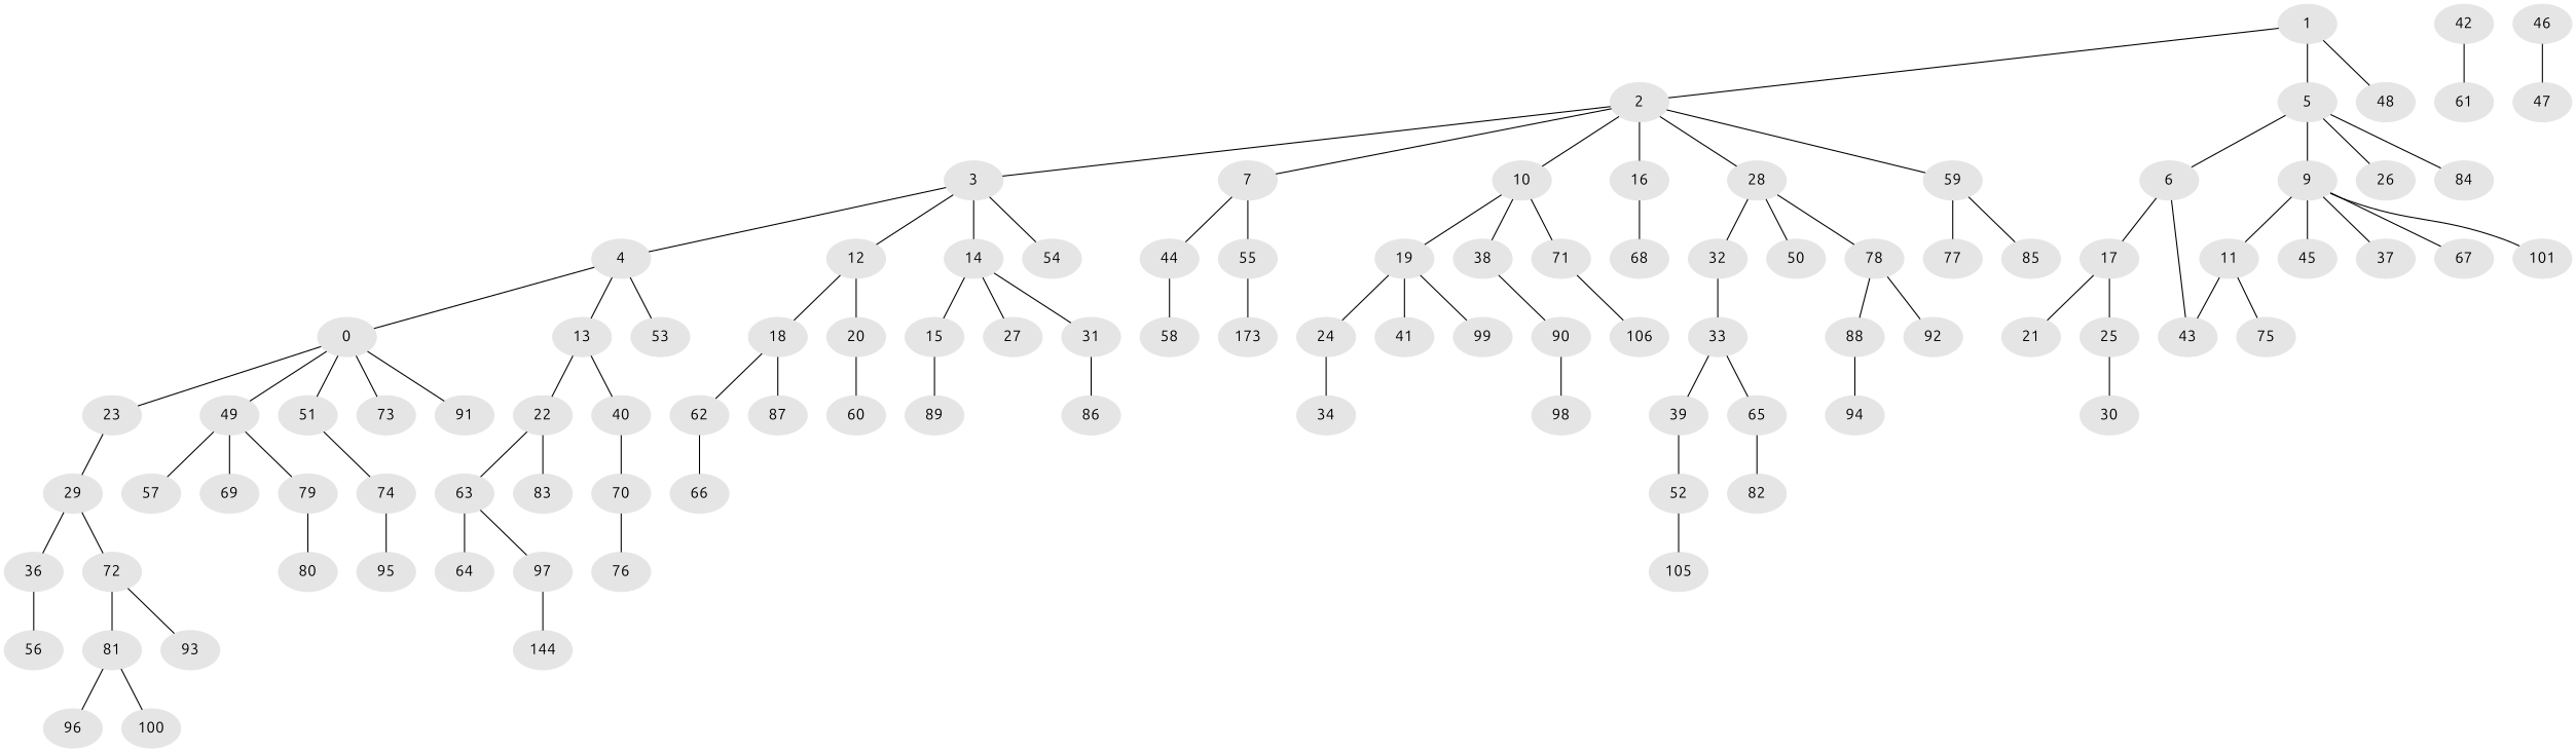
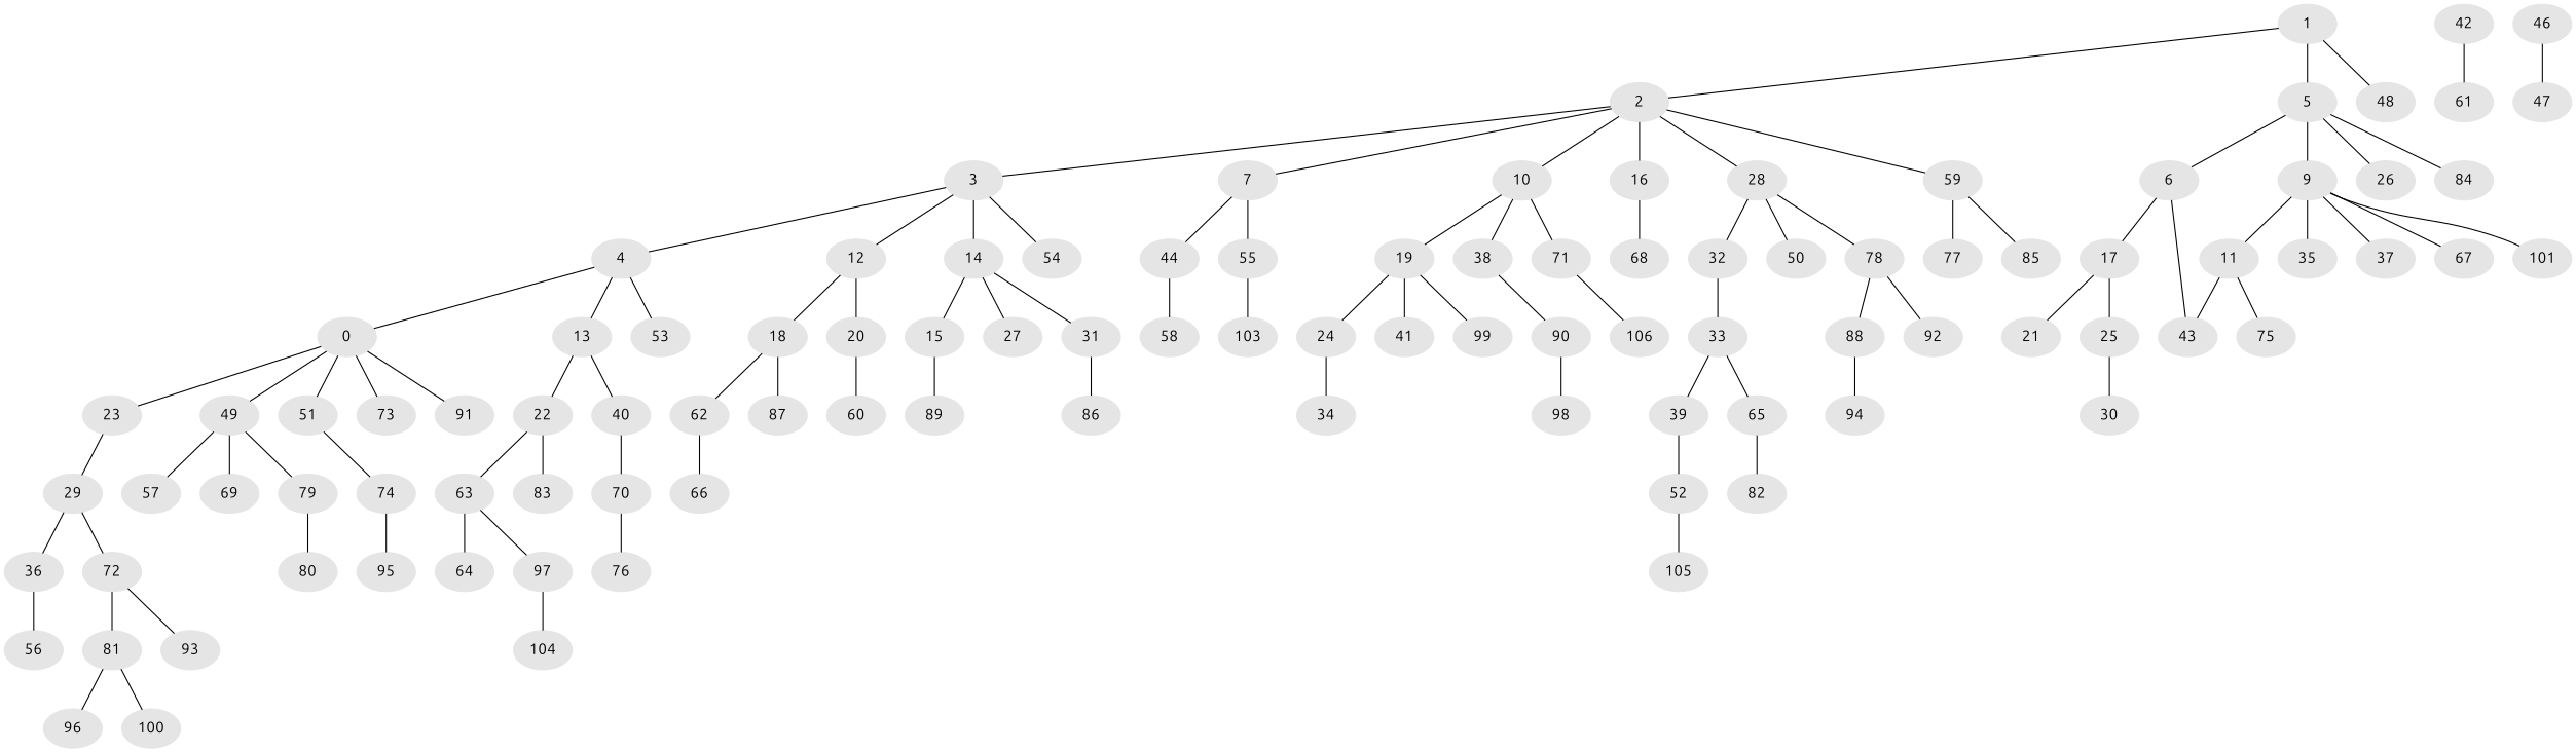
  graph {
    fontname=Ubuntu
    node [color=gray90 fontname=Ubuntu style=filled]
    edge [fontname=Ubuntu]
    1
    2
    5
    48
    3
    7
    10
    16
    28
    59
    6
    9
    26
    84
    4
    12
    14
    54
    44
    55
    19
    38
    71
    68
    32
    50
    78
    77
    85
    n30 [label=0]
    13
    53
    18
    20
    15
    27
    31
    23
    49
    51
    73
    91
    22
    40
    17
    43
    11
-   35 [label=45]
+   35
    37
    67
    101
    21
    25
    58
-   103 [label=173]
+   103
    29
    57
    69
    79
    74
    75
    24
    41
    99
    90
    n66 [label=106]
    42
    61
    62
    87
    60
    63
    83
    70
    89
    86
    30
    66
    34
    46
    47
    64
    97
    36
    72
    33
    88
    92
    56
    81
    93
    39
    65
    52
    82
    98
    105
    76
    80
    95
-   104 [label=144]
+   104
    96
    100
    94
    1 -- 2
    1 -- 5
    1 -- 48
    2 -- 3
    2 -- 7
    2 -- 10
    2 -- 16
    2 -- 28
    2 -- 59
    5 -- 6
    5 -- 9
    5 -- 26
    5 -- 84
    3 -- 4
    3 -- 12
    3 -- 14
    3 -- 54
    7 -- 44
    7 -- 55
    10 -- 19
    10 -- 38
    10 -- 71
    16 -- 68
    28 -- 32
    28 -- 50
    28 -- 78
    59 -- 77
    59 -- 85
    6 -- 17
    6 -- 43
    9 -- 11
    9 -- 35
    9 -- 37
    9 -- 67
    9 -- 101
    4 -- n30
    4 -- 13
    4 -- 53
    12 -- 18
    12 -- 20
    14 -- 15
    14 -- 27
    14 -- 31
    44 -- 58
    55 -- 103
    19 -- 24
    19 -- 41
    19 -- 99
    38 -- 90
    71 -- n66
    32 -- 33
    78 -- 88
    78 -- 92
    n30 -- 23
    n30 -- 49
    n30 -- 51
    n30 -- 73
    n30 -- 91
    13 -- 22
    13 -- 40
    18 -- 62
    18 -- 87
    20 -- 60
    15 -- 89
    31 -- 86
    23 -- 29
    49 -- 57
    49 -- 69
    49 -- 79
    51 -- 74
    22 -- 63
    22 -- 83
    40 -- 70
    17 -- 21
    17 -- 25
    11 -- 43
    11 -- 75
    25 -- 30
    29 -- 36
    29 -- 72
    79 -- 80
    74 -- 95
    24 -- 34
    90 -- 98
    42 -- 61
    62 -- 66
    63 -- 64
    63 -- 97
    70 -- 76
    46 -- 47
    97 -- 104
    36 -- 56
    72 -- 81
    72 -- 93
    33 -- 39
    33 -- 65
    88 -- 94
    81 -- 96
    81 -- 100
    39 -- 52
    65 -- 82
    52 -- 105
  }
